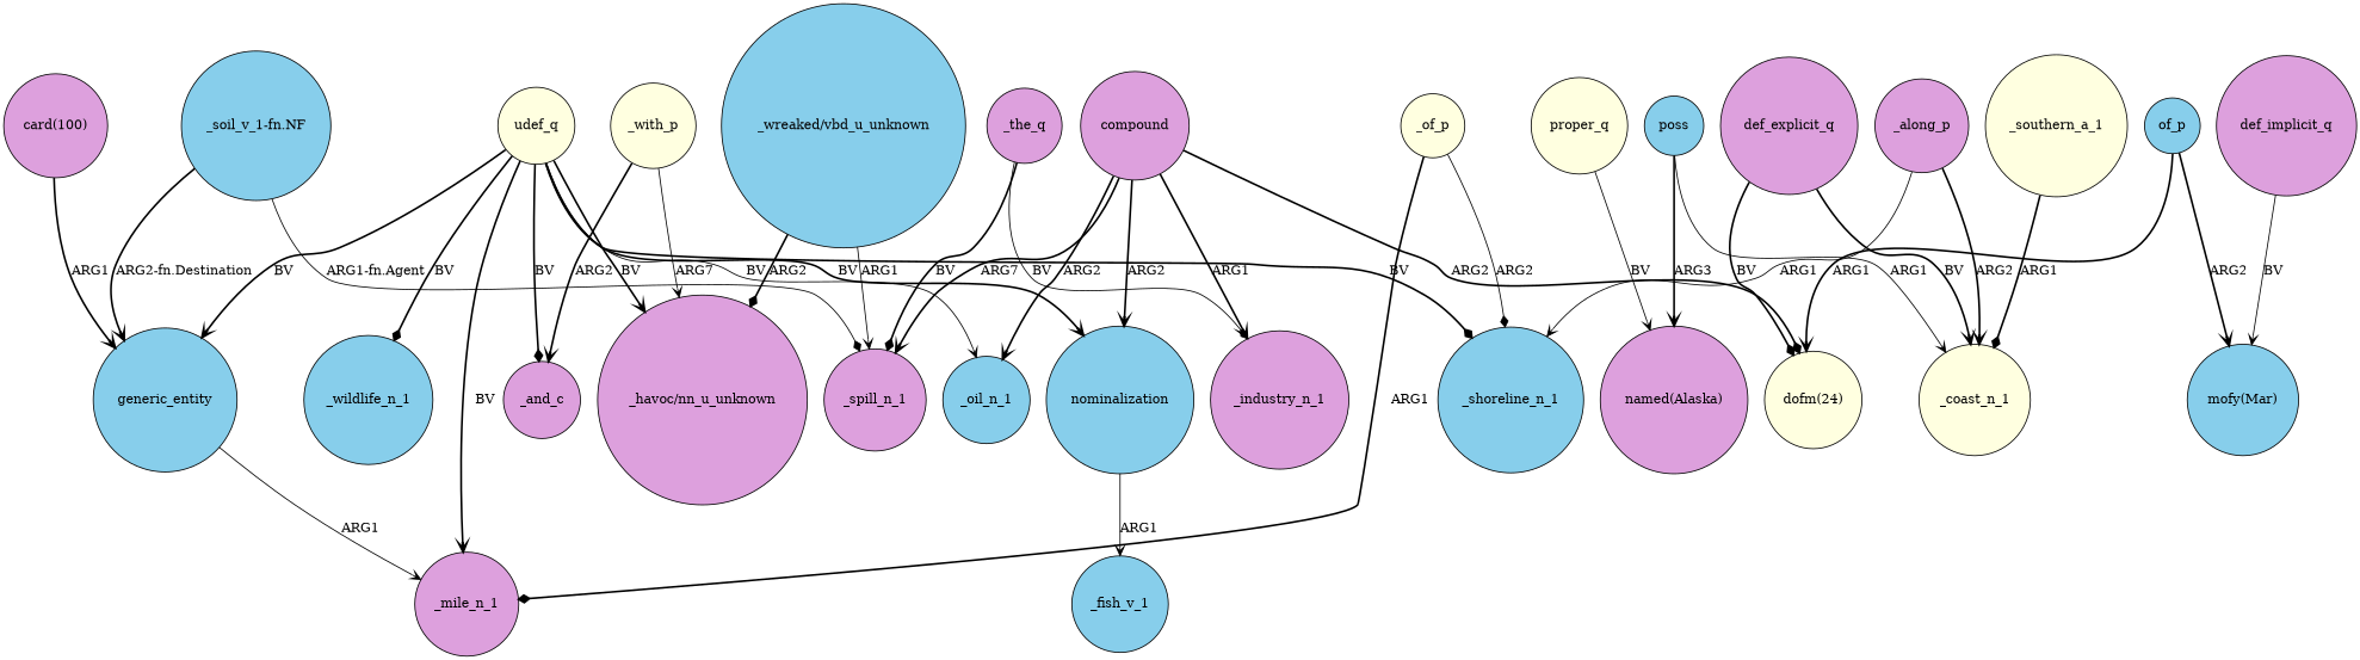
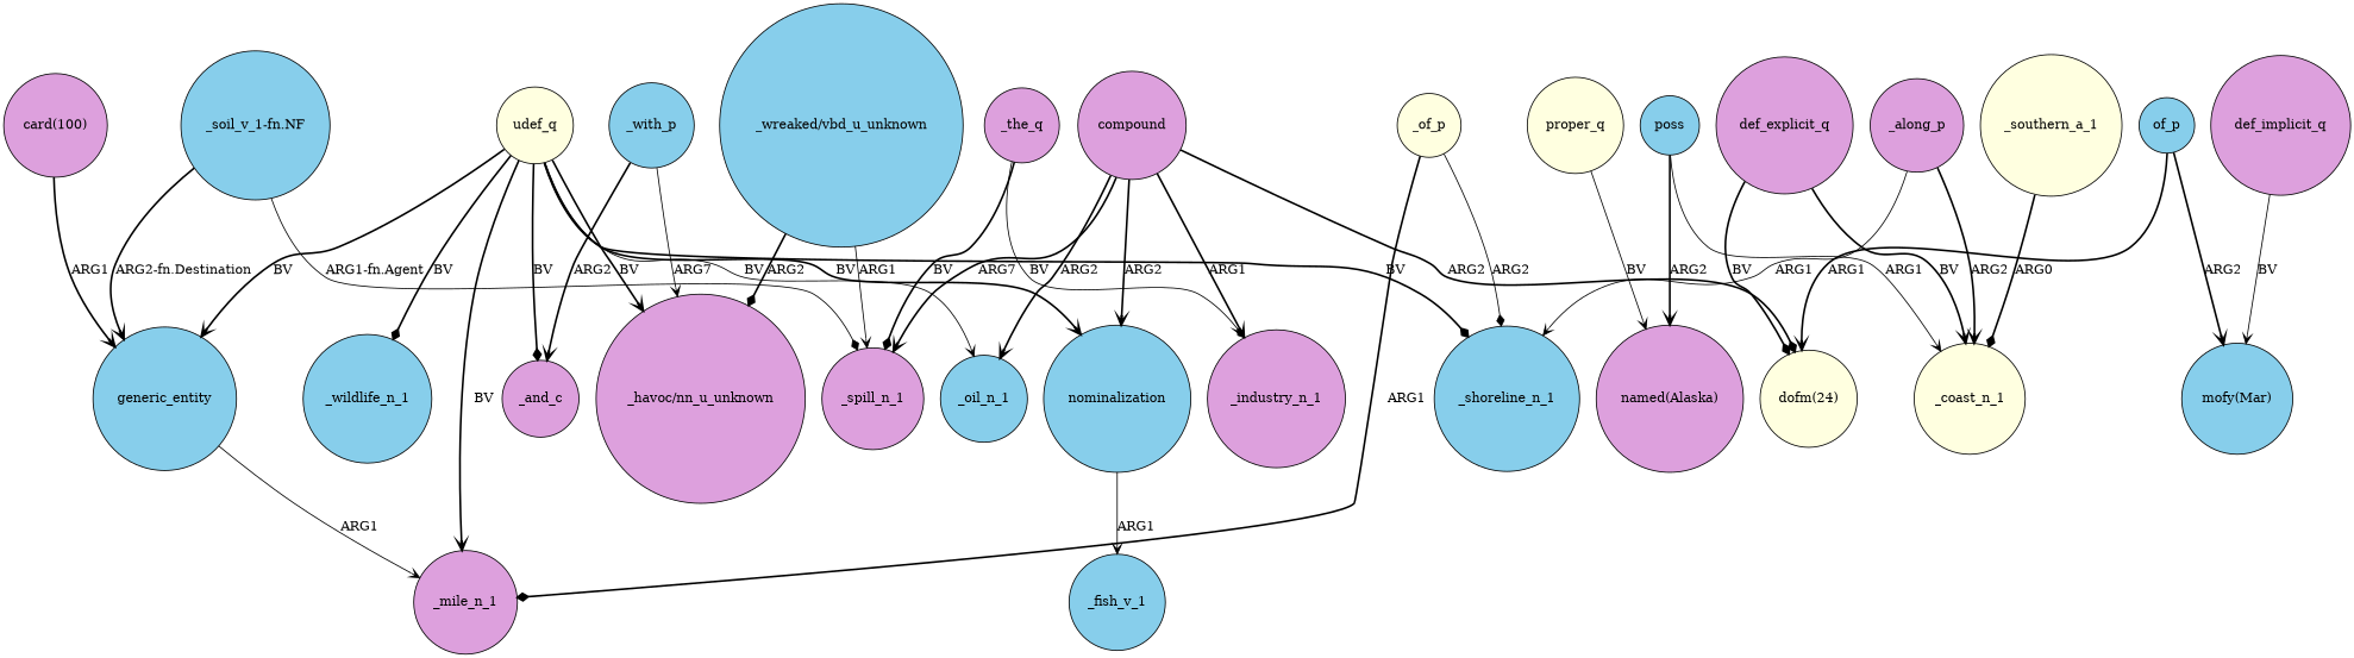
  digraph {
    node [fillcolor=plum shape=circle style=filled]
    edge [arrowhead=vee style=bold]
    udef_q [fillcolor=lightyellow]
    _mile_n_1
    _and_c
    "_havoc/nn_u_unknown"
    generic_entity [fillcolor=skyblue]
    _wildlife_n_1 [fillcolor=skyblue]
    nominalization [fillcolor=skyblue]
    _oil_n_1 [fillcolor=skyblue]
    _shoreline_n_1 [fillcolor=skyblue]
    _fish_v_1 [fillcolor=skyblue]
-   _with_p [fillcolor=lightyellow]
+   _with_p [fillcolor=skyblue]
    "_wreaked/vbd_u_unknown" [fillcolor=skyblue]
    _spill_n_1
    "card(100)"
    "_soil_v_1-fn.NF" [fillcolor=skyblue]
    poss [fillcolor=skyblue]
    "named(Alaska)"
    _coast_n_1 [fillcolor=lightyellow]
    compound
    _industry_n_1
    "dofm(24)" [fillcolor=lightyellow]
    _the_q
    "mofy(Mar)" [fillcolor=skyblue]
    def_implicit_q
    def_explicit_q
    _of_p [fillcolor=lightyellow]
    proper_q [fillcolor=lightyellow]
    _along_p
    of_p [fillcolor=skyblue]
    _southern_a_1 [fillcolor=lightyellow]
    udef_q -> _mile_n_1 [label=BV]
    udef_q -> _and_c [arrowhead=diamond label=BV]
    udef_q -> "_havoc/nn_u_unknown" [label=BV]
    udef_q -> generic_entity [label=BV]
    udef_q -> _wildlife_n_1 [arrowhead=diamond label=BV]
    udef_q -> nominalization [label=BV]
    udef_q -> _oil_n_1 [label=BV style=solid]
    udef_q -> _shoreline_n_1 [arrowhead=diamond label=BV]
    generic_entity -> _mile_n_1 [label=ARG1 style=solid]
    nominalization -> _fish_v_1 [label=ARG1 style=solid]
    _with_p -> _and_c [label=ARG2]
    _with_p -> "_havoc/nn_u_unknown" [label=ARG7 style=solid]
    "_wreaked/vbd_u_unknown" -> "_havoc/nn_u_unknown" [arrowhead=diamond label=ARG2]
    "_wreaked/vbd_u_unknown" -> _spill_n_1 [label=ARG1 style=solid]
    "card(100)" -> generic_entity [label=ARG1]
    "_soil_v_1-fn.NF" -> generic_entity [label="ARG2-fn.Destination"]
    "_soil_v_1-fn.NF" -> _spill_n_1 [arrowhead=diamond label="ARG1-fn.Agent" style=solid]
-   poss -> "named(Alaska)" [label=ARG3]
+   poss -> "named(Alaska)" [label=ARG2]
    poss -> _coast_n_1 [label=ARG1 style=solid]
    compound -> nominalization [label=ARG2]
    compound -> _oil_n_1 [label=ARG2]
    compound -> _spill_n_1 [label=ARG7]
    compound -> _industry_n_1 [label=ARG1]
    compound -> "dofm(24)" [arrowhead=diamond label=ARG2]
    _the_q -> _spill_n_1 [arrowhead=diamond label=BV]
    _the_q -> _industry_n_1 [arrowhead=diamond label=BV style=solid]
    def_implicit_q -> "mofy(Mar)" [label=BV style=solid]
    def_explicit_q -> _coast_n_1 [label=BV]
    def_explicit_q -> "dofm(24)" [arrowhead=diamond label=BV]
    _of_p -> _mile_n_1 [arrowhead=diamond label=ARG1]
    _of_p -> _shoreline_n_1 [arrowhead=diamond label=ARG2 style=solid]
    proper_q -> "named(Alaska)" [label=BV style=solid]
    _along_p -> _shoreline_n_1 [label=ARG1 style=solid]
    _along_p -> _coast_n_1 [label=ARG2]
    of_p -> "dofm(24)" [label=ARG1]
    of_p -> "mofy(Mar)" [label=ARG2]
-   _southern_a_1 -> _coast_n_1 [arrowhead=diamond label=ARG1]
+   _southern_a_1 -> _coast_n_1 [arrowhead=diamond label=ARG0]
  }
